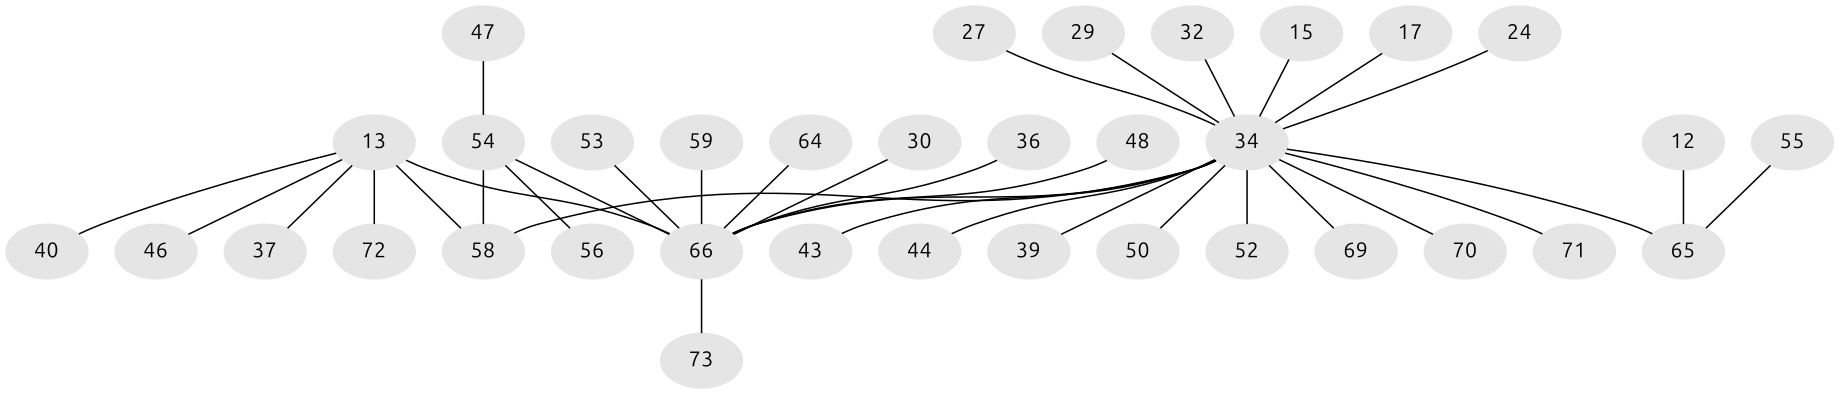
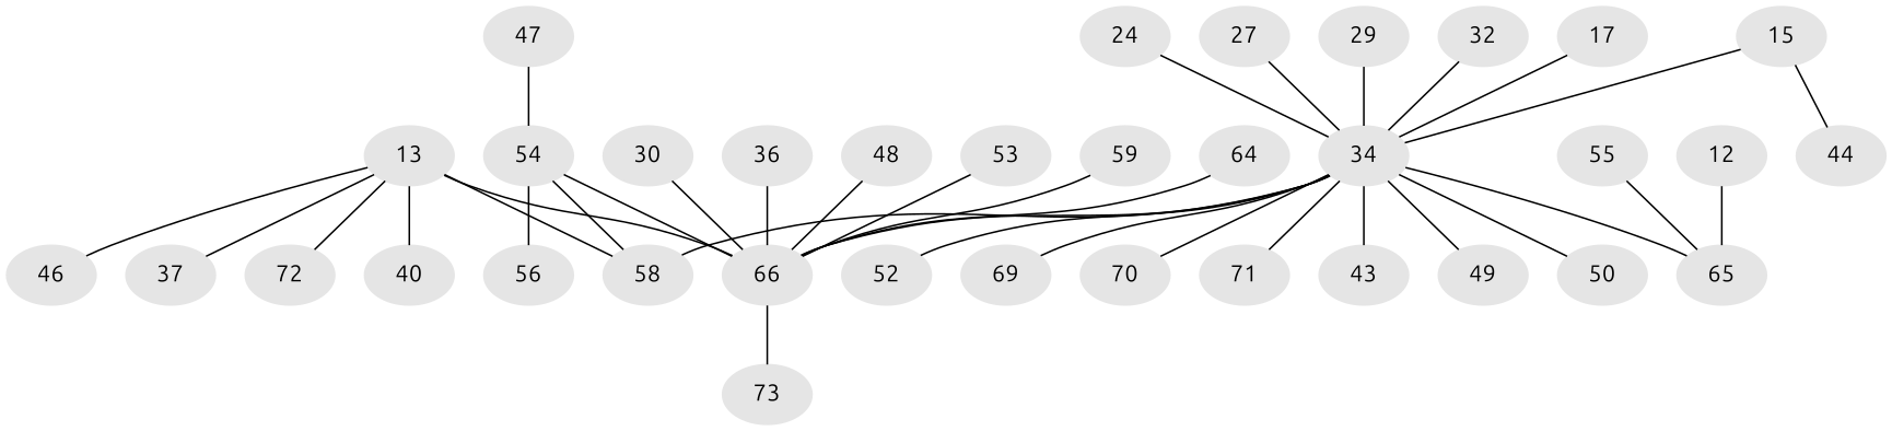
  graph {
    fontname=Ubuntu
    node [color=gray90 fontname=Ubuntu style=filled]
    edge [fontname=Ubuntu]
    13 [super="+5"]
    40
    46 [super="+41"]
    58
    66 [super="+51+57+21"]
    n6 [label=37]
    72 [super="+68"]
    73 [super="+3"]
    34 [super="+10+6"]
    43 [super="+30"]
    44
-   49 [label=39]
+   49
    50
    52
    65 [super="+42+61"]
    69 [super="+37"]
    70 [super="+16"]
    71 [super="+63"]
    15
    17 [super="+11"]
    n21 [label=30]
    24 [super="+22"]
    27
    29
    32 [super="+9+31"]
    36
    47 [super="+28"]
    54 [super="+18+39"]
    56 [super="+45"]
    48
    53
    55
    59
    n34 [label=12 super="+60"]
    64 [super="+4+38"]
    13 -- 40
    13 -- 46
    13 -- 58
    13 -- 66 [weight=2]
    13 -- n6
    13 -- 72
    66 -- 73
    34 -- 58
    34 -- 66 [weight=4]
    34 -- 43
-   34 -- 44
+   15 -- 44
    34 -- 49
    34 -- 50
    34 -- 52
    34 -- 65 [weight=5]
    34 -- 69
    34 -- 70
    34 -- 71
    15 -- 34
    17 -- 34
    n21 -- 66
    24 -- 34
    27 -- 34
    29 -- 34
    32 -- 34
    36 -- 66
    47 -- 54
    54 -- 58
    54 -- 66 [weight=2]
    54 -- 56
    48 -- 66
    53 -- 66
    55 -- 65
    59 -- 66
    n34 -- 65 [weight=2]
    64 -- 66
  }
